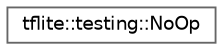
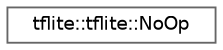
  digraph {
    rankdir=LR
-   n1 [color=grey40 fillcolor=white fontname=Helvetica fontsize=10 height=0.2 label="tflite::testing::NoOp" shape=box style=filled width=0.4]
+   n1 [color=grey40 fillcolor=white fontname=Helvetica fontsize=10 height=0.2 label="tflite::tflite::NoOp" shape=box style=filled width=0.4]
  }
